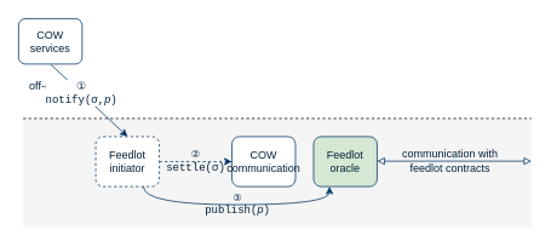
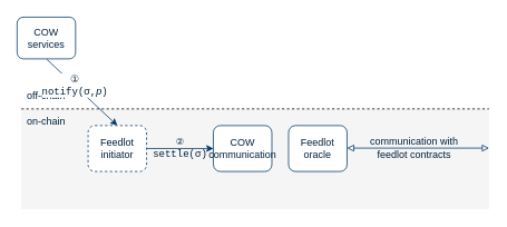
  <mxCell id="0" />
  <mxCell id="1" parent="0" />
  <mxCell id="2" value="" style="rounded=0;whiteSpace=wrap;html=1;fillColor=#f5f5f5;strokeColor=none;shadow=0;fontColor=#00203B;" parent="1" vertex="1"><mxGeometry x="25" y="130" width="560" height="120" as="geometry" /></mxCell>
- <mxCell id="4" value="off-chain" style="text;html=1;strokeColor=none;fillColor=none;align=center;verticalAlign=middle;whiteSpace=wrap;rounded=0;fontColor=#00203B;" parent="1" vertex="1"><mxGeometry x="25" y="80" width="60" height="30" as="geometry" /></mxCell>
+ <mxCell id="3" value="on-chain" style="text;html=1;strokeColor=none;fillColor=none;align=center;verticalAlign=middle;whiteSpace=wrap;rounded=0;fontColor=#00203B;" parent="1" vertex="1"><mxGeometry x="25" y="130" width="60" height="30" as="geometry" /></mxCell>
+ <mxCell id="4" value="off-chain" style="text;html=1;strokeColor=none;fillColor=none;align=center;verticalAlign=middle;whiteSpace=wrap;rounded=0;fontColor=#00203B;" parent="1" vertex="1"><mxGeometry x="25" y="100" width="60" height="30" as="geometry" /></mxCell>
  <mxCell id="5" value="COW communication" style="rounded=1;whiteSpace=wrap;html=1;fontColor=#00203B;strokeColor=#003664;" parent="1" vertex="1"><mxGeometry x="255" y="150" width="70" height="55" as="geometry" /></mxCell>
  <mxCell id="6" value="&lt;font style=&quot;font-size: 12px;&quot;&gt;①&lt;br style=&quot;&quot;&gt;&lt;font style=&quot;font-size: 12px;&quot;&gt;&lt;font style=&quot;font-size: 12px;&quot; face=&quot;Courier New&quot;&gt;notify(&lt;/font&gt;σ&lt;font face=&quot;Courier New&quot;&gt;,&lt;/font&gt;&lt;/font&gt;&lt;font style=&quot;font-size: 12px;&quot;&gt;&lt;i style=&quot;&quot;&gt;p&lt;/i&gt;&lt;font style=&quot;font-size: 12px;&quot; face=&quot;Courier New&quot;&gt;)&lt;/font&gt;&lt;/font&gt;&lt;/font&gt;" style="endArrow=classic;html=1;exitX=0.5;exitY=1;exitDx=0;exitDy=0;entryX=0.5;entryY=0;entryDx=0;entryDy=0;fontSize=12;curved=1;fontColor=#00203B;strokeColor=#003664;" parent="1" source="13" target="11" edge="1"><mxGeometry x="-0.2" width="50" height="50" relative="1" as="geometry"><mxPoint x="255" y="140" as="sourcePoint" /><mxPoint x="305" y="90" as="targetPoint" /><Array as="points" /><mxPoint as="offset" /></mxGeometry></mxCell>
  <mxCell id="7" value="" style="endArrow=none;dashed=1;html=1;rounded=0;fontFamily=Courier New;exitX=0;exitY=0;exitDx=0;exitDy=0;entryX=1;entryY=0;entryDx=0;entryDy=0;fontColor=#00203B;" parent="1" source="2" target="2" edge="1"><mxGeometry width="50" height="50" relative="1" as="geometry"><mxPoint x="255" y="130" as="sourcePoint" /><mxPoint x="305" y="80" as="targetPoint" /></mxGeometry></mxCell>
- <mxCell id="8" value="Feedlot oracle" style="rounded=1;whiteSpace=wrap;html=1;fontColor=#00203B;strokeColor=#003664;fillColor=#d5e8d4;" parent="1" vertex="1"><mxGeometry x="345" y="150" width="70" height="55" as="geometry" /></mxCell>
- <mxCell id="9" value="②&lt;br style=&quot;border-color: var(--border-color); font-size: 12px;&quot;&gt;&lt;font style=&quot;border-color: var(--border-color); font-size: 12px;&quot; face=&quot;Courier New&quot;&gt;settle(&lt;/font&gt;&lt;font style=&quot;border-color: var(--border-color); font-size: 12px;&quot;&gt;σ&lt;font face=&quot;Courier New&quot;&gt;)&lt;/font&gt;&lt;/font&gt;" style="edgeStyle=orthogonalEdgeStyle;rounded=0;orthogonalLoop=1;jettySize=auto;html=1;exitX=1;exitY=0.5;exitDx=0;exitDy=0;entryX=0;entryY=0.5;entryDx=0;entryDy=0;labelBackgroundColor=none;fontFamily=Helvetica;fontColor=#00203B;strokeColor=#003664;dashed=1;" parent="1" source="11" target="5" edge="1"><mxGeometry relative="1" as="geometry" /></mxCell>
- <mxCell id="10" value="③&lt;br&gt;&lt;font style=&quot;font-size: 12px;&quot; face=&quot;Courier New&quot;&gt;publish(&lt;/font&gt;&lt;font style=&quot;font-size: 12px;&quot;&gt;&lt;i&gt;p&lt;/i&gt;&lt;/font&gt;&lt;font style=&quot;font-size: 12px;&quot; face=&quot;Courier New&quot;&gt;)&lt;/font&gt;" style="edgeStyle=orthogonalEdgeStyle;orthogonalLoop=1;jettySize=auto;html=1;exitX=0.75;exitY=1;exitDx=0;exitDy=0;entryX=0.25;entryY=1;entryDx=0;entryDy=0;labelBackgroundColor=none;fontFamily=Helvetica;curved=1;fontColor=#00203B;strokeColor=#003664;" parent="1" source="11" target="8" edge="1"><mxGeometry x="0.004" relative="1" as="geometry"><mxPoint as="offset" /></mxGeometry></mxCell>
+ <mxCell id="8" value="Feedlot oracle" style="rounded=1;whiteSpace=wrap;html=1;fontColor=#00203B;strokeColor=#003664;" parent="1" vertex="1"><mxGeometry x="345" y="150" width="70" height="55" as="geometry" /></mxCell>
+ <mxCell id="9" value="②&lt;br style=&quot;border-color: var(--border-color); font-size: 12px;&quot;&gt;&lt;font style=&quot;border-color: var(--border-color); font-size: 12px;&quot; face=&quot;Courier New&quot;&gt;settle(&lt;/font&gt;&lt;font style=&quot;border-color: var(--border-color); font-size: 12px;&quot;&gt;σ&lt;font face=&quot;Courier New&quot;&gt;)&lt;/font&gt;&lt;/font&gt;" style="edgeStyle=orthogonalEdgeStyle;rounded=0;orthogonalLoop=1;jettySize=auto;html=1;exitX=1;exitY=0.5;exitDx=0;exitDy=0;entryX=0;entryY=0.5;entryDx=0;entryDy=0;labelBackgroundColor=none;fontFamily=Helvetica;fontColor=#00203B;strokeColor=#003664;" parent="1" source="11" target="5" edge="1"><mxGeometry relative="1" as="geometry" /></mxCell>
  <mxCell id="11" value="Feedlot initiator" style="rounded=1;whiteSpace=wrap;html=1;fontColor=#00203B;strokeColor=#003664;dashed=1;" parent="1" vertex="1"><mxGeometry x="105" y="150" width="70" height="55" as="geometry" /></mxCell>
  <mxCell id="12" value="&lt;font style=&quot;font-size: 12px;&quot;&gt;communication with&lt;br&gt;feedlot contracts&lt;br&gt;&lt;/font&gt;" style="endArrow=block;html=1;rounded=0;fontFamily=Helvetica;labelBackgroundColor=none;startArrow=block;startFill=0;endFill=0;fontColor=#00203B;strokeColor=#003664;" parent="1" edge="1"><mxGeometry x="-0.056" width="50" height="50" relative="1" as="geometry"><mxPoint x="415" y="177" as="sourcePoint" /><mxPoint x="585" y="177" as="targetPoint" /><mxPoint as="offset" /></mxGeometry></mxCell>
  <mxCell id="13" value="COW services" style="rounded=1;whiteSpace=wrap;html=1;strokeColor=#003664;fontFamily=Helvetica;fontSize=12;fontColor=#00203B;" parent="1" vertex="1"><mxGeometry x="20" y="20" width="70" height="50" as="geometry" /></mxCell>
